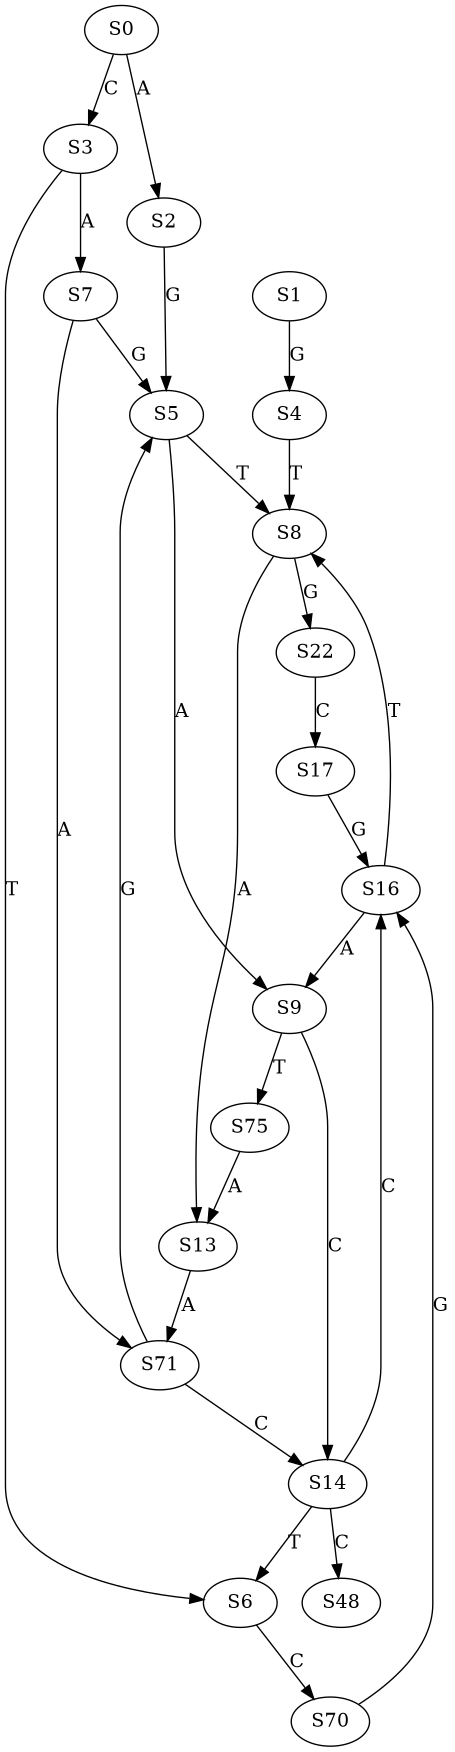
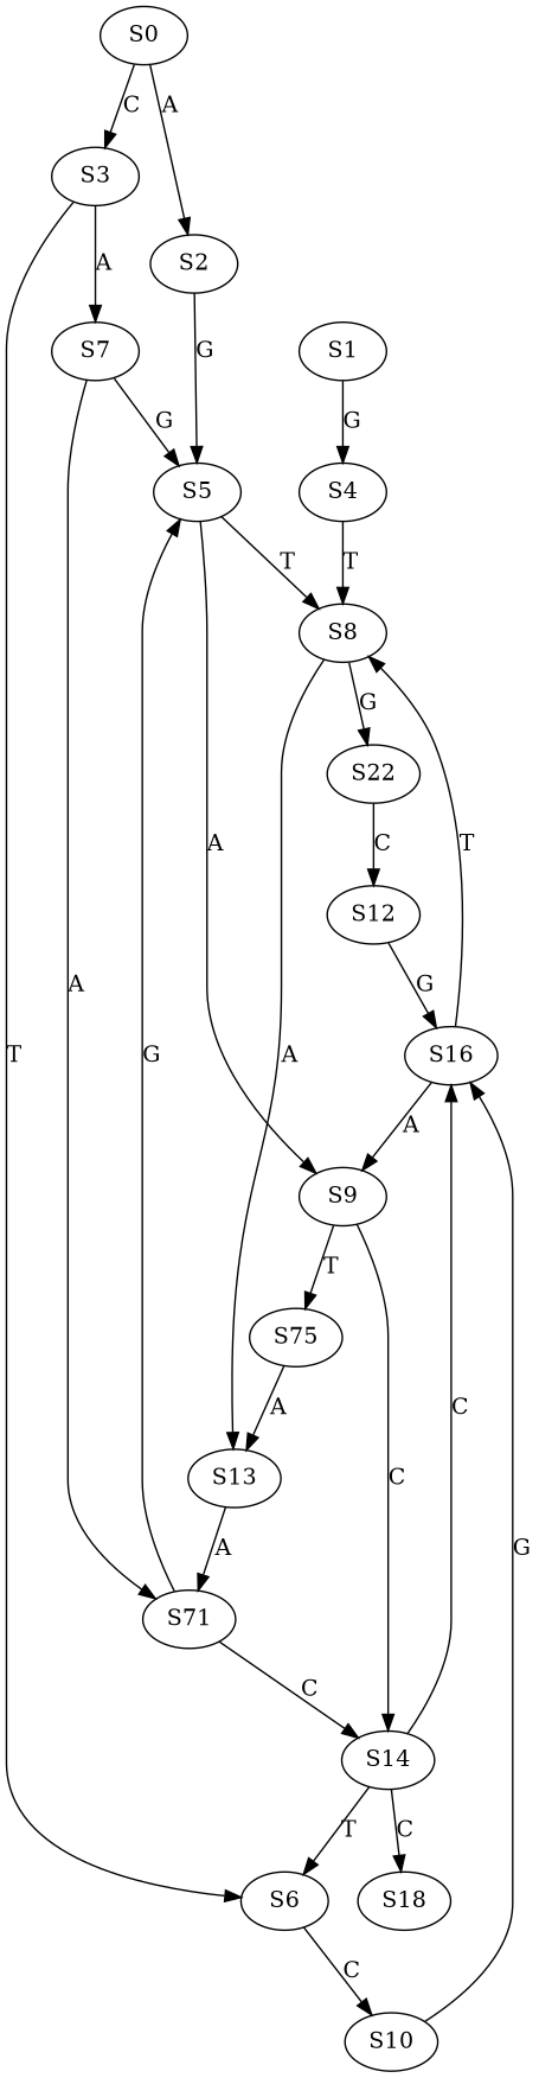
  strict digraph {
    S0
    S2
    S3
    S1
    S4
    S5
    S6
    S7
    S8
    S9
-   S10 [label=S70]
+   S10
    n12 [label=S71]
    n13 [label=S22]
    S13
    S14
    n16 [label=S75]
    S16
-   S17
-   S18 [label=S48]
+   S17 [label=S12]
+   S18
    S0 -> S2 [label=A]
    S0 -> S3 [label=C]
    S2 -> S5 [label=G]
    S3 -> S6 [label=T]
    S3 -> S7 [label=A]
    S1 -> S4 [label=G]
    S4 -> S8 [label=T]
    S5 -> S8 [label=T]
    S5 -> S9 [label=A]
    S6 -> S10 [label=C]
    S7 -> S5 [label=G]
    S7 -> n12 [label=A]
    S8 -> n13 [label=G]
    S8 -> S13 [label=A]
    S9 -> S14 [label=C]
    S9 -> n16 [label=T]
    S10 -> S16 [label=G]
    n12 -> S5 [label=G]
    n12 -> S14 [label=C]
    n13 -> S17 [label=C]
    S13 -> n12 [label=A]
    S14 -> S6 [label=T]
    S14 -> S16 [label=C]
    S14 -> S18 [label=C]
    n16 -> S13 [label=A]
    S16 -> S8 [label=T]
    S16 -> S9 [label=A]
    S17 -> S16 [label=G]
  }
